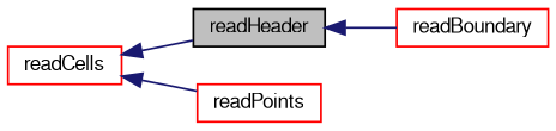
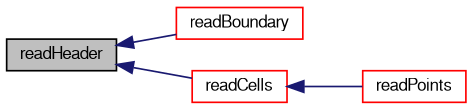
  digraph {
    rankdir=LR
    node [color=red fontname=FreeSans fontsize=10 shape=record]
    edge [color=midnightblue dir=back fontname=FreeSans fontsize=10 labelfontname=FreeSans labelfontsize=10 style=solid]
    n1 [color=black fillcolor=grey75 fontcolor=black height=0.2 label=readHeader style=filled width=0.4]
    n2 [height=0.2 label=readBoundary width=0.4]
    n3 [height=0.2 label=readCells width=0.4]
    n4 [height=0.2 label=readPoints width=0.4]
    n1 -> n2
-   n3 -> n1
+   n1 -> n3
    n3 -> n4
  }
